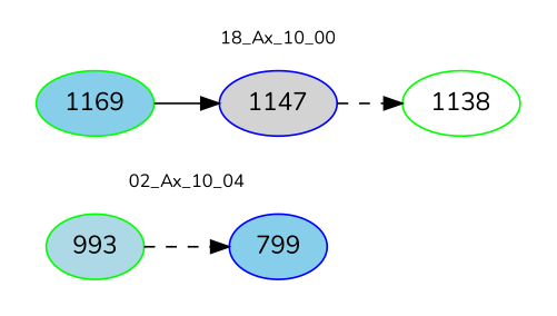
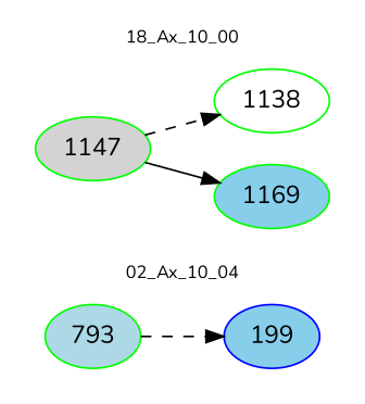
  digraph {
    fontname=Nunito
    rankdir=LR
    node [color=green fillcolor=skyblue fontname=Nunito style=filled]
    edge [color=black fontname=Nunito style=dashed]
-   n1 [fillcolor=lightblue label=993]
-   n2 [color=blue label=799]
+   n1 [fillcolor=lightblue label=793]
+   n2 [color=blue label=199]
    n3 [label=1169]
-   n4 [color=blue fillcolor=lightgrey label=1147]
+   n4 [fillcolor=lightgrey label=1147]
    n5 [fillcolor=white label=1138]
    subgraph cluster_1 {
      color=white
      fontsize=10
      label="02_Ax_10_04"
      n1
      n2
    }
    subgraph cluster_2 {
      color=white
      fontsize=10
      label="18_Ax_10_00"
      n3
      n4
      n5
    }
    n1 -> n2
-   n3 -> n4 [style=solid]
+   n4 -> n3 [style=solid]
    n4 -> n5
  }
